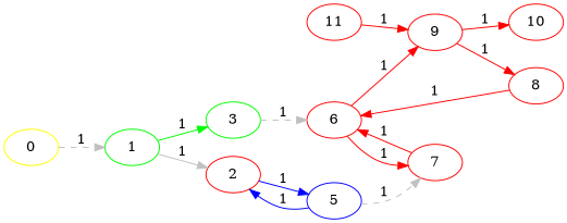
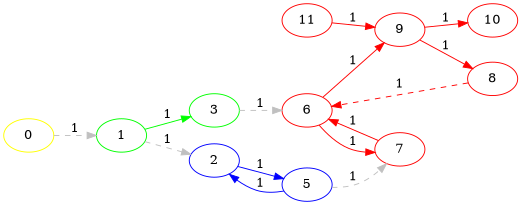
  digraph {
    rankdir=LR
    ranksep=equally
    node [color=red]
    edge [color=red]
    0 [color=yellow]
    1 [color=green]
    3 [color=green]
-   2
+   2 [color=blue]
    6
    5 [color=blue]
    9
    7
    8
    10
    11
    subgraph sub_1 {
      rank=same
      0
    }
    subgraph sub_2 {
      rank=same
      1
    }
    subgraph sub_3 {
      rank=same
      3
      2
    }
    subgraph sub_4 {
      rank=same
      6
      5
    }
    subgraph sub_5 {
      rank=same
      9
      7
    }
    subgraph sub_6 {
      rank=same
      8
      10
    }
    subgraph sub_7 {
      rank=same
      11
    }
    subgraph sub_8 {
      rank=same
    }
    0 -> 1 [color=grey label=1 style=dashed]
    1 -> 3 [color=green label=1]
-   1 -> 2 [color=grey label=1 style=solid]
+   1 -> 2 [color=grey label=1 style=dashed]
    3 -> 6 [color=grey label=1 style=dashed]
    2 -> 5 [color=blue label=1]
    6 -> 9 [label=1]
    6 -> 7 [label=1]
    5 -> 2 [color=blue label=1]
    5 -> 7 [color=grey label=1 style=dashed]
    9 -> 8 [label=1]
    9 -> 10 [label=1]
    7 -> 6 [label=1]
-   8 -> 6 [label=1]
+   8 -> 6 [label=1 style=dashed]
    11 -> 9 [label=1]
  }
